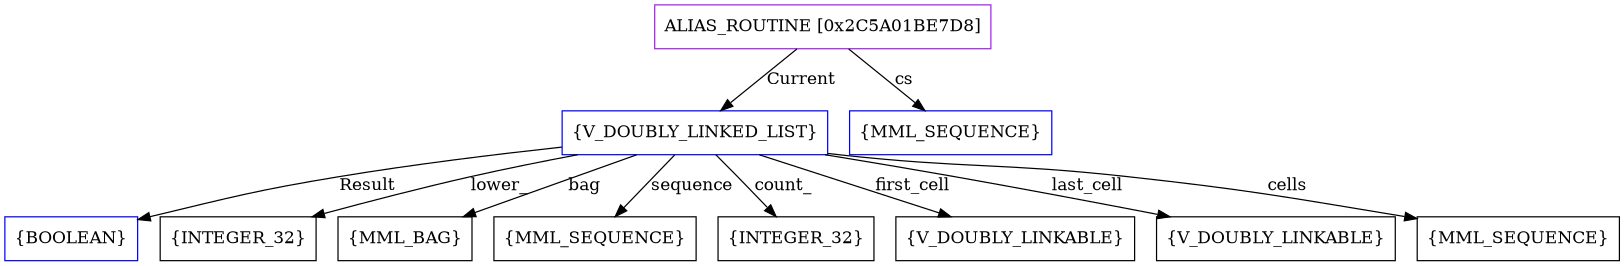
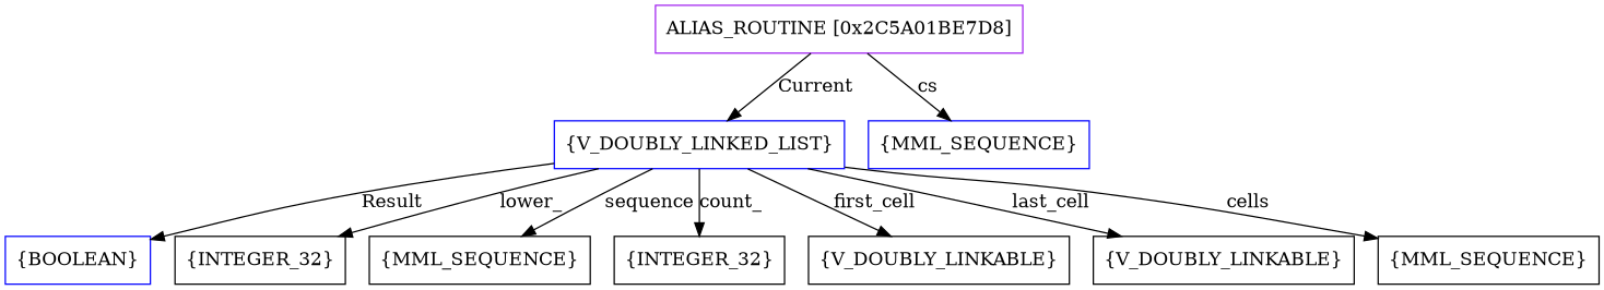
  digraph {
    node [shape=box]
    n1 [color=purple label=<ALIAS_ROUTINE [0x2C5A01BE7D8]>]
    n2 [color=blue label=<{V_DOUBLY_LINKED_LIST}>]
    n3 [color=blue label=<{MML_SEQUENCE}>]
    n4 [color=blue label=<{BOOLEAN}>]
    n5 [label=<{INTEGER_32}>]
-   n6 [label=<{MML_BAG}>]
    n7 [label=<{MML_SEQUENCE}>]
    n8 [label=<{INTEGER_32}>]
    n9 [label=<{V_DOUBLY_LINKABLE}>]
    n10 [label=<{V_DOUBLY_LINKABLE}>]
    n11 [label=<{MML_SEQUENCE}>]
    n1 -> n2 [label=<Current>]
    n1 -> n3 [label=<cs>]
    n2 -> n4 [label=<Result>]
    n2 -> n5 [label=<lower_>]
-   n2 -> n6 [label=<bag>]
    n2 -> n7 [label=<sequence>]
    n2 -> n8 [label=<count_>]
    n2 -> n9 [label=<first_cell>]
    n2 -> n10 [label=<last_cell>]
    n2 -> n11 [label=<cells>]
  }
